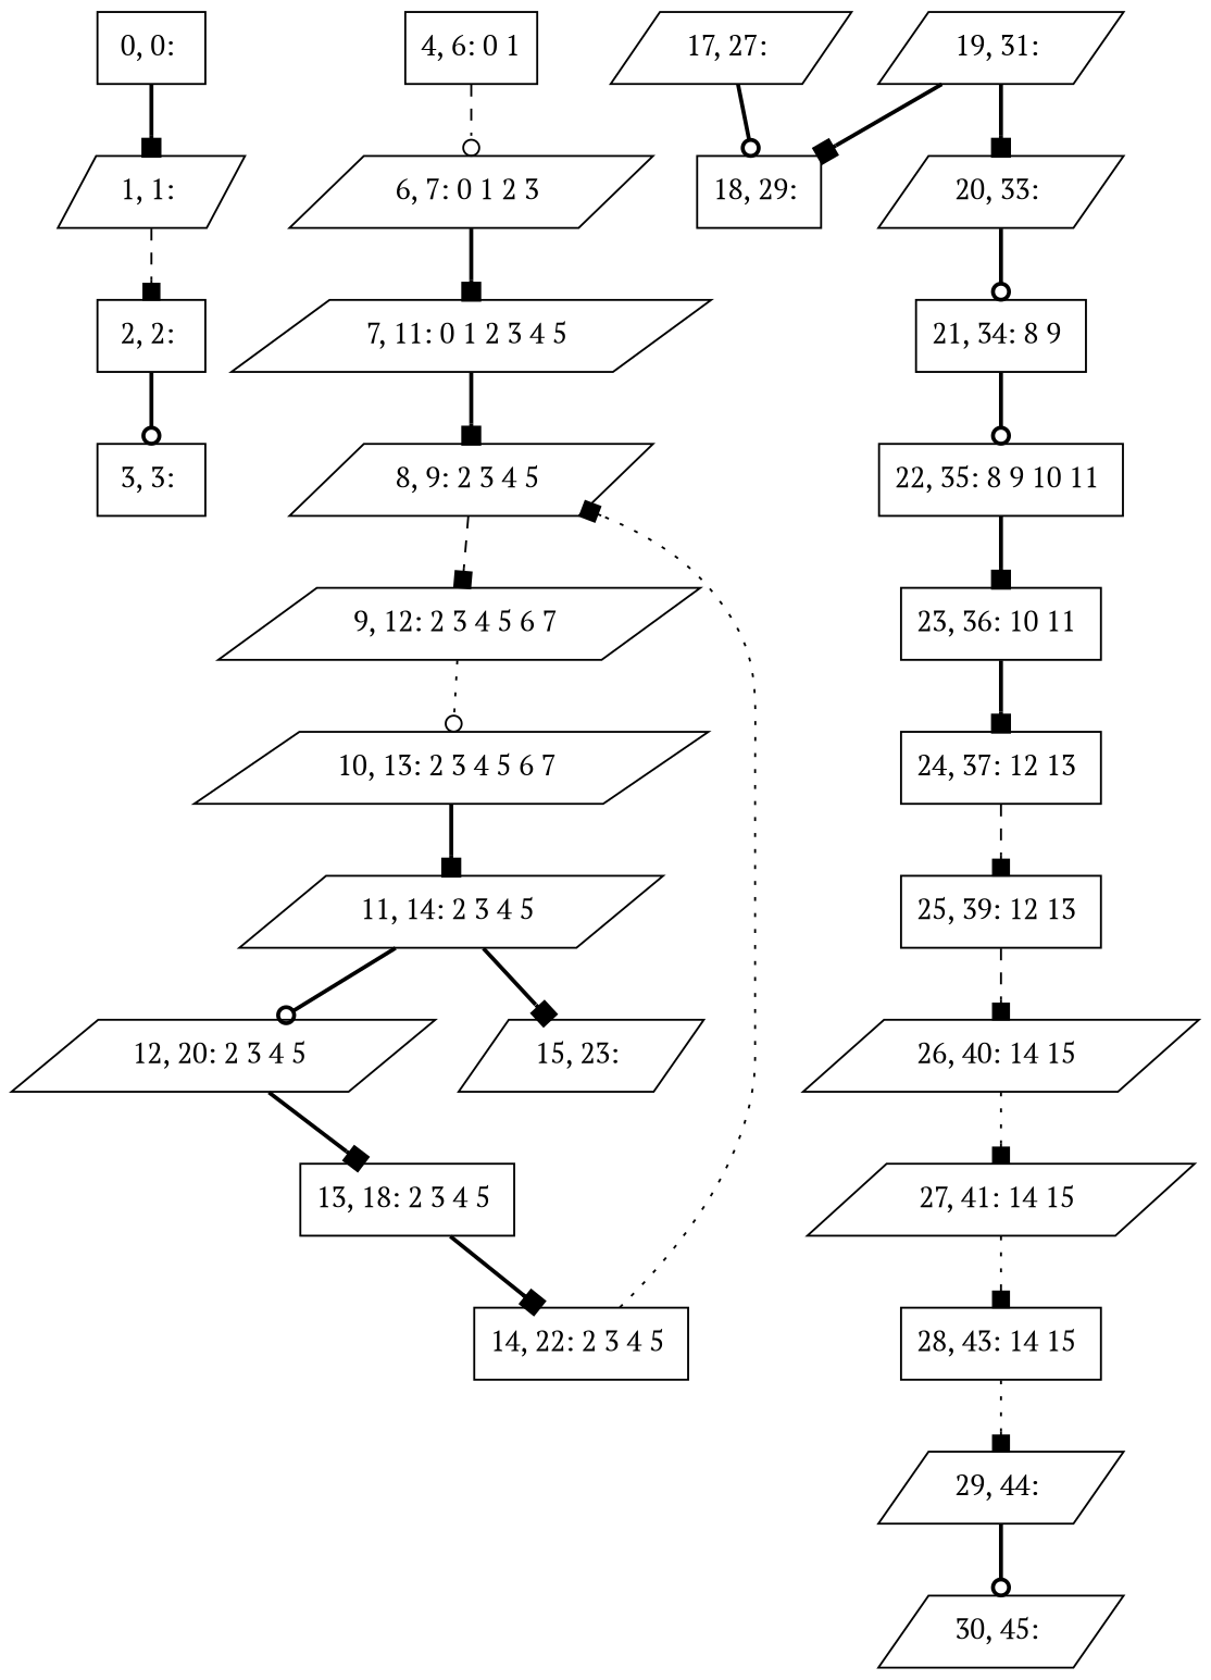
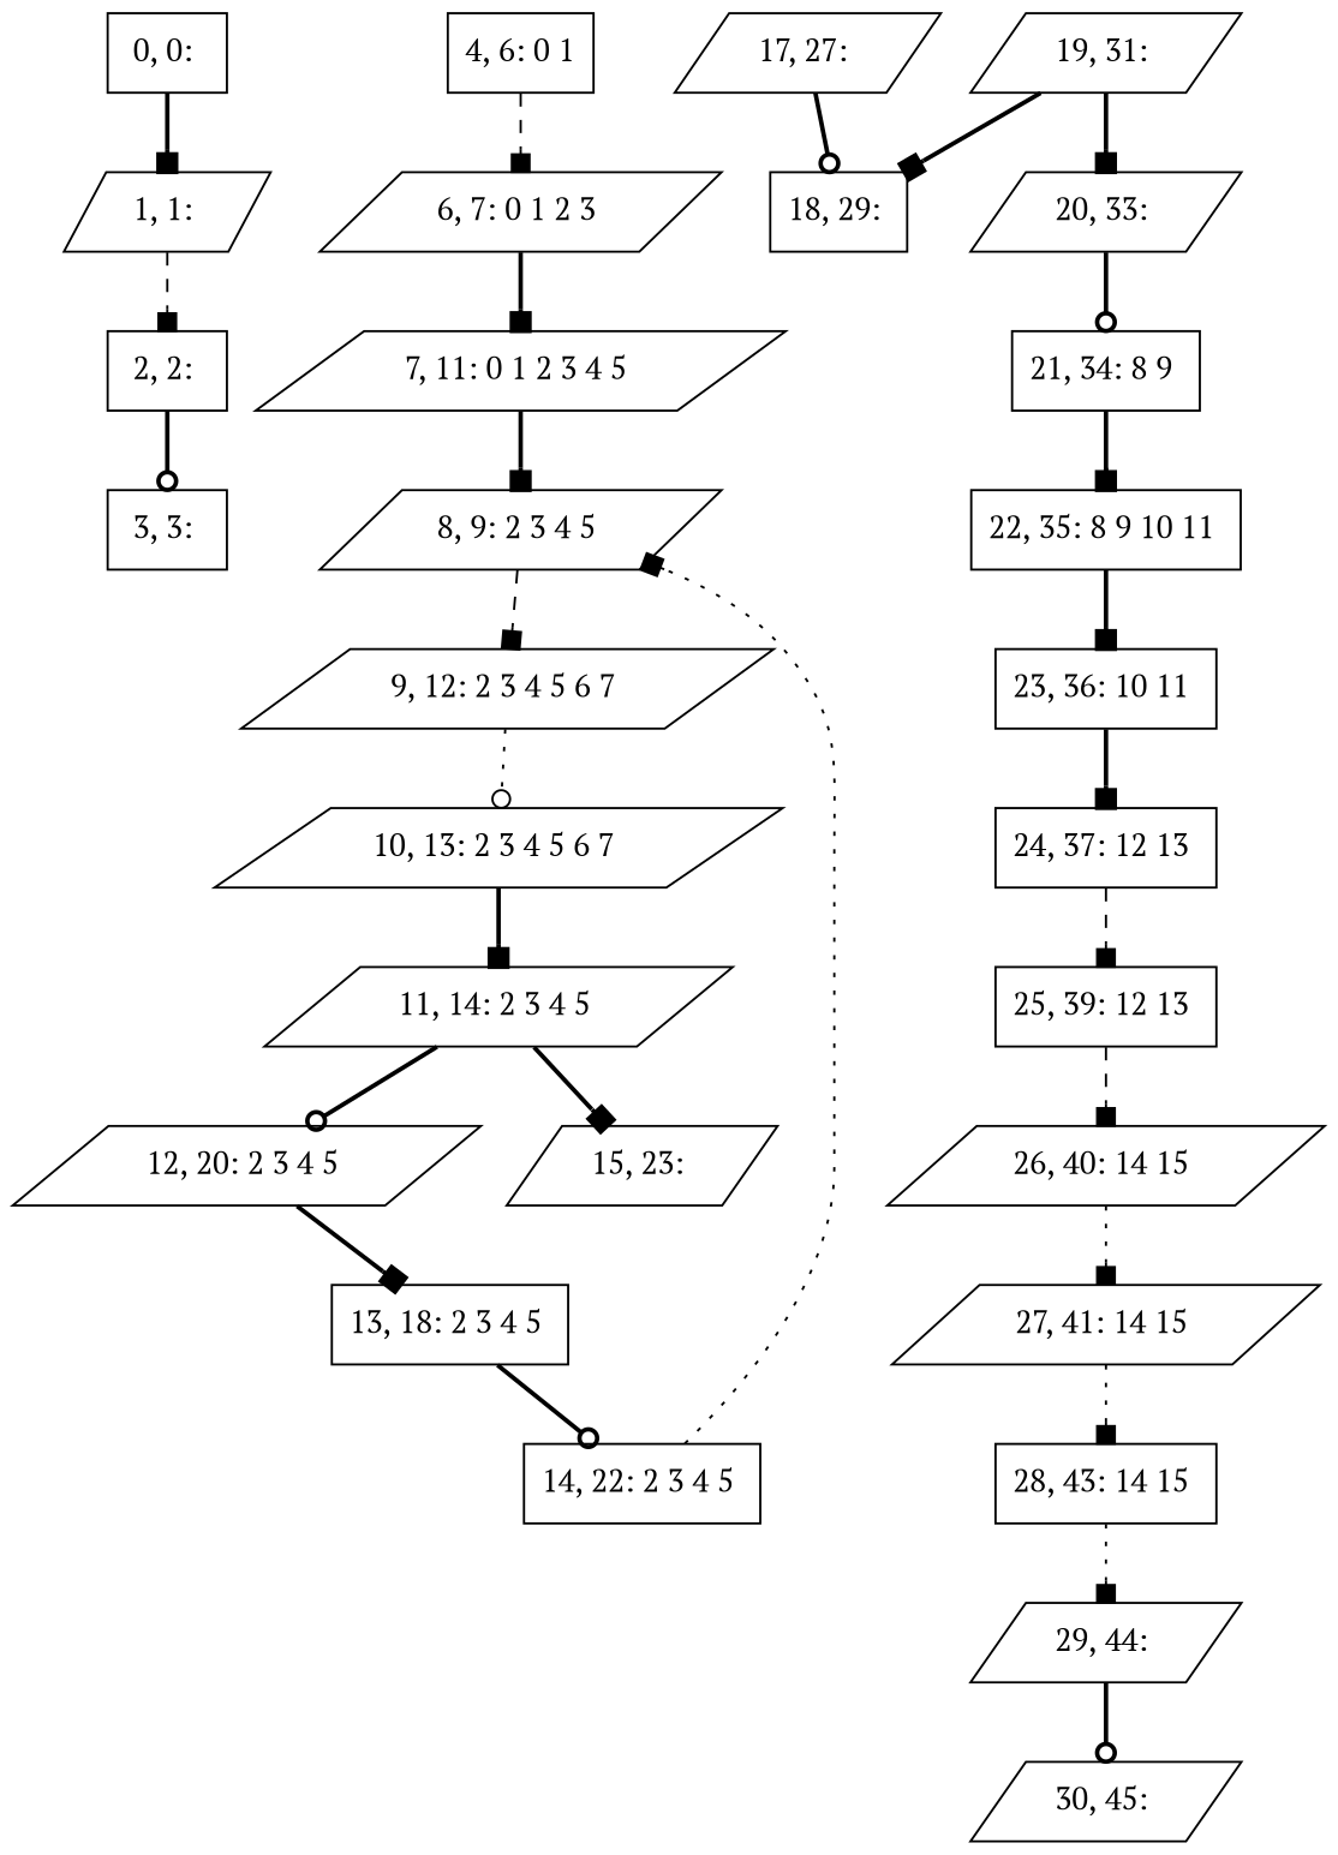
  digraph {
    fontname="PT Serif"
    node [fontname="PT Serif" shape=parallelogram]
    edge [arrowhead=box fontname="PT Serif" style=bold]
    n1 [label="0, 0: " shape=box]
    n2 [label="1, 1: "]
    n3 [label="2, 2: " shape=box]
    n4 [label="3, 3: " shape=box]
    n5 [label="4, 6: 0 1" shape=box]
    n6 [label="6, 7: 0 1 2 3 "]
    n7 [label="7, 11: 0 1 2 3 4 5 "]
    n8 [label="8, 9: 2 3 4 5 "]
    n9 [label="9, 12: 2 3 4 5 6 7 "]
    n10 [label="10, 13: 2 3 4 5 6 7 "]
    n11 [label="11, 14: 2 3 4 5 "]
    n12 [label="12, 20: 2 3 4 5 "]
    n13 [label="15, 23: "]
    n14 [label="13, 18: 2 3 4 5 " shape=box]
    n15 [label="14, 22: 2 3 4 5 " shape=box]
    n16 [label="17, 27: "]
    n17 [label="18, 29: " shape=box]
    n18 [label="19, 31: "]
    n19 [label="20, 33: "]
    n20 [label="21, 34: 8 9 " shape=box]
    n21 [label="22, 35: 8 9 10 11 " shape=box]
    n22 [label="23, 36: 10 11 " shape=box]
    n23 [label="24, 37: 12 13 " shape=box]
    n24 [label="25, 39: 12 13 " shape=box]
    n25 [label="26, 40: 14 15 "]
    n26 [label="27, 41: 14 15 "]
    n27 [label="28, 43: 14 15 " shape=box]
    n28 [label="29, 44: "]
    n29 [label="30, 45: "]
    n1 -> n2
    n2 -> n3 [style=dashed]
    n3 -> n4 [arrowhead=odot]
-   n5 -> n6 [arrowhead=odot style=dashed]
+   n5 -> n6 [style=dashed]
    n6 -> n7
    n7 -> n8
    n8 -> n9 [style=dashed]
    n9 -> n10 [arrowhead=odot style=dotted]
    n10 -> n11
    n11 -> n12 [arrowhead=odot]
    n11 -> n13
    n12 -> n14
-   n14 -> n15
+   n14 -> n15 [arrowhead=odot]
    n15 -> n8 [style=dotted]
    n16 -> n17 [arrowhead=odot]
    n18 -> n17
    n18 -> n19
    n19 -> n20 [arrowhead=odot]
-   n20 -> n21 [arrowhead=odot]
+   n20 -> n21
    n21 -> n22
    n22 -> n23
    n23 -> n24 [style=dashed]
    n24 -> n25 [style=dashed]
    n25 -> n26 [style=dotted]
    n26 -> n27 [style=dotted]
    n27 -> n28 [style=dotted]
    n28 -> n29 [arrowhead=odot]
  }
